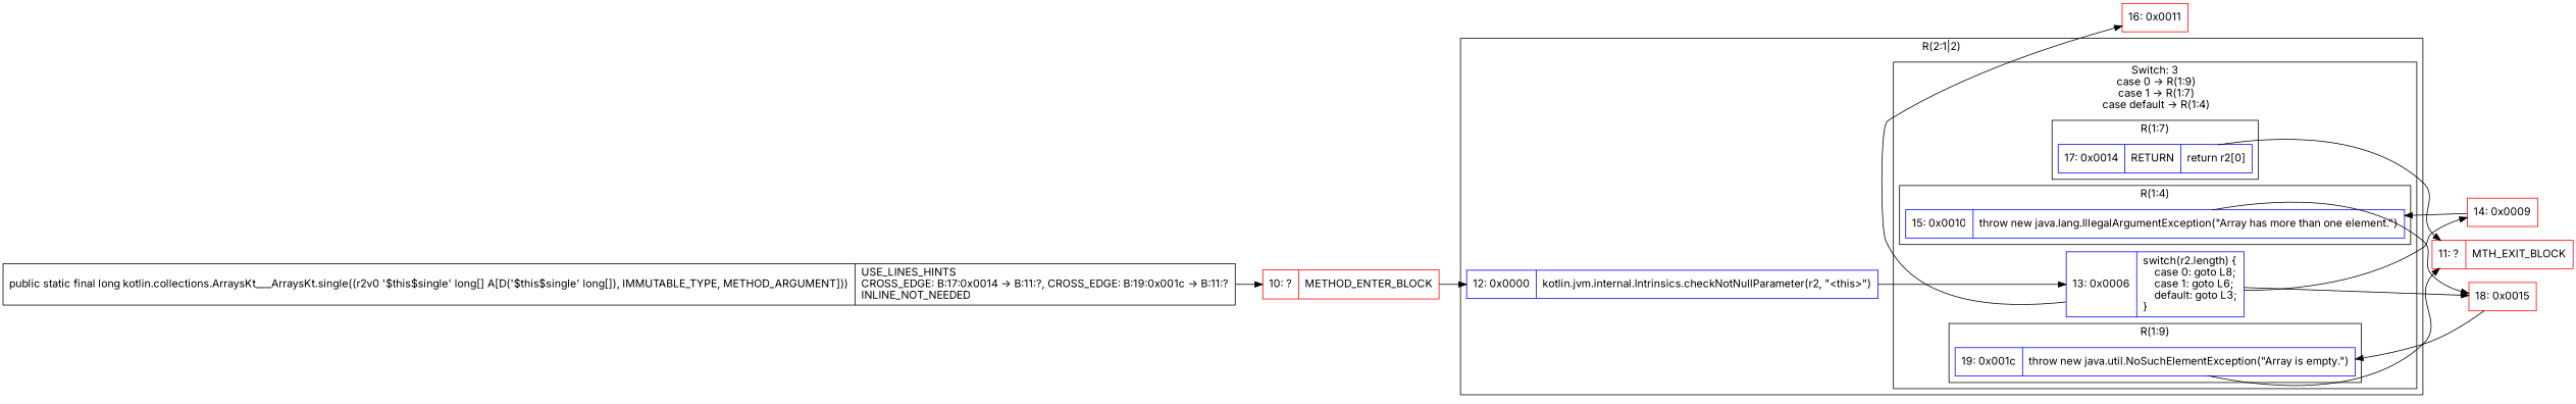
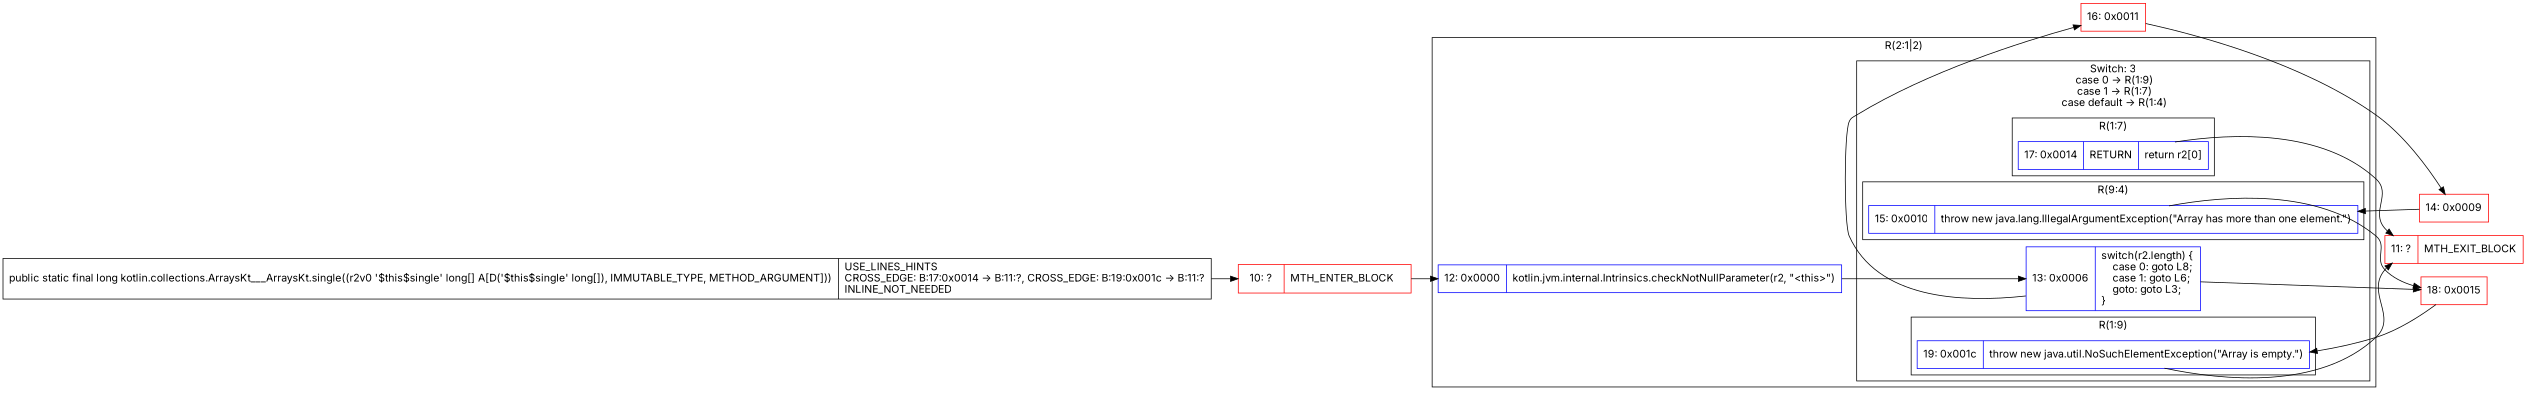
  digraph {
    fontname=Inter
    rankdir=LR
    node [color=blue fontname=Inter shape=record]
    edge [fontname=Inter]
    n1 [label="{19\:\ 0x001c|throw new java.util.NoSuchElementException(\"Array is empty.\")\l}"]
    n2 [label="{17\:\ 0x0014|RETURN\l|return r2[0]\l}"]
    n3 [label="{15\:\ 0x0010|throw new java.lang.IllegalArgumentException(\"Array has more than one element.\")\l}"]
-   n4 [label="{13\:\ 0x0006|switch(r2.length) \{\l    case 0: goto L8;\l    case 1: goto L6;\l    default: goto L3;\l\}\l}"]
+   n4 [label="{13\:\ 0x0006|switch(r2.length) \{\l    case 0: goto L8;\l    case 1: goto L6;\l    goto: goto L3;\l\}\l}"]
    n5 [label="{12\:\ 0x0000|kotlin.jvm.internal.Intrinsics.checkNotNullParameter(r2, \"\<this\>\")\l}"]
    n6 [color=red label="{11\:\ ?|MTH_EXIT_BLOCK\l}"]
    n7 [color=red label="{18\:\ 0x0015}"]
    n8 [color=red label="{14\:\ 0x0009}"]
    n9 [color=red label="{16\:\ 0x0011}"]
-   n10 [color=red label="{10\:\ ?|METHOD_ENTER_BLOCK\l}"]
+   n10 [color=red label="{10\:\ ?|MTH_ENTER_BLOCK\l}"]
    n11 [label="{public static final long kotlin.collections.ArraysKt___ArraysKt.single((r2v0 '$this$single' long[] A[D('$this$single' long[]), IMMUTABLE_TYPE, METHOD_ARGUMENT]))  | USE_LINES_HINTS\lCROSS_EDGE: B:17:0x0014 \-\> B:11:?, CROSS_EDGE: B:19:0x001c \-\> B:11:?\lINLINE_NOT_NEEDED\l}" color=""]
    subgraph cluster_1 {
      label="R(2:1|2)"
      n5
      subgraph cluster_2 {
        label="Switch: 3\n case 0 -> R(1:9)\n case 1 -> R(1:7)\n case default -> R(1:4)"
        n4
        subgraph cluster_3 {
          label="R(1:9)"
          n1
        }
        subgraph cluster_4 {
          label="R(1:7)"
          n2
        }
        subgraph cluster_5 {
-         label="R(1:4)"
+         label="R(9:4)"
          n3
        }
      }
    }
    n1 -> n6
    n2 -> n6
    n3 -> n7
    n4 -> n7
-   n4 -> n8
+   n9 -> n8
    n4 -> n9
    n5 -> n4
    n7 -> n1
    n8 -> n3
    n10 -> n5
    n11 -> n10
  }
